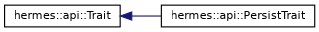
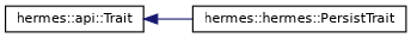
  digraph {
    rankdir=LR
    node [color=black fillcolor=white fontname=Helvetica fontsize=10 shape=record style=filled]
    n1 [height=0.2 label="hermes::api::Trait" width=0.4]
-   n2 [height=0.2 label="hermes::api::PersistTrait" width=0.4]
+   n2 [height=0.2 label="hermes::hermes::PersistTrait" width=0.4]
    n1 -> n2 [color=midnightblue dir=back fontname=Helvetica fontsize=10 labelfontname=Helvetica labelfontsize=10 style=solid]
  }
